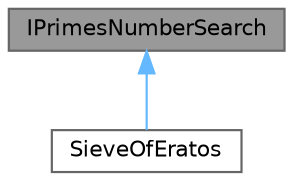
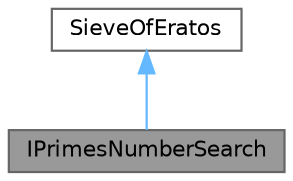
  digraph {
    node [color=gray40 fontname=Helvetica fontsize=10 shape=box style=filled]
    n1 [fillcolor=grey60 fontcolor=black height=0.2 label=IPrimesNumberSearch width=0.4]
    n2 [fillcolor=white height=0.2 label=SieveOfEratos width=0.4]
-   n1 -> n2 [color=steelblue1 dir=back fontname=Helvetica fontsize=10 labelfontname=Helvetica labelfontsize=10 style=solid]
+   n2 -> n1 [color=steelblue1 dir=back fontname=Helvetica fontsize=10 labelfontname=Helvetica labelfontsize=10 style=solid]
  }
